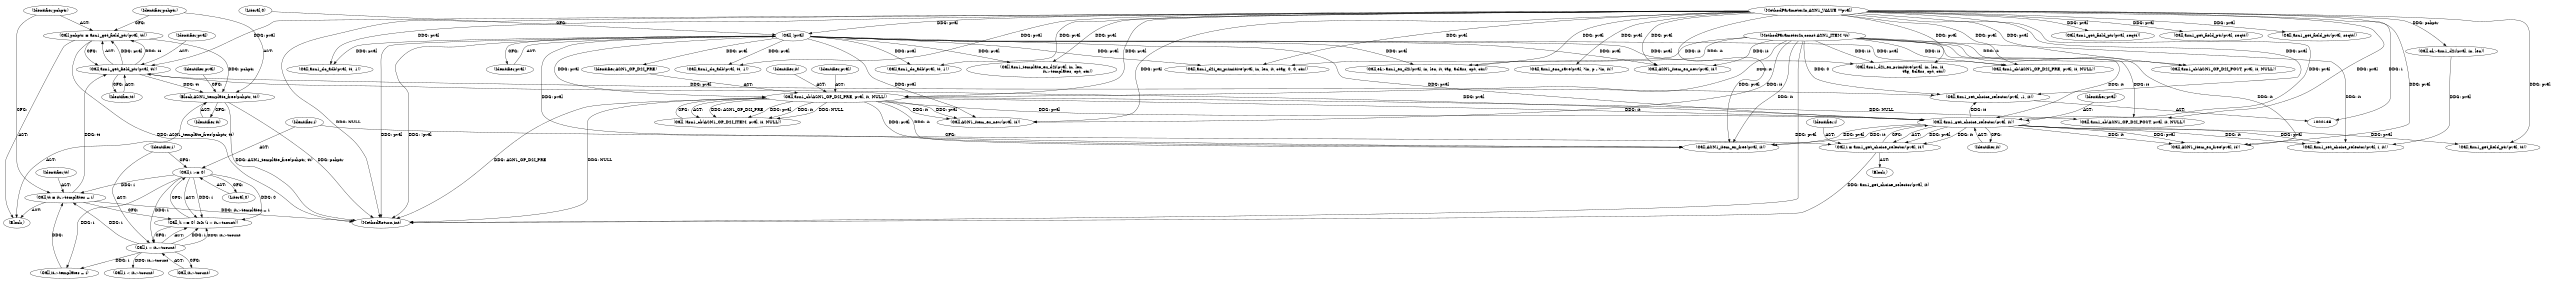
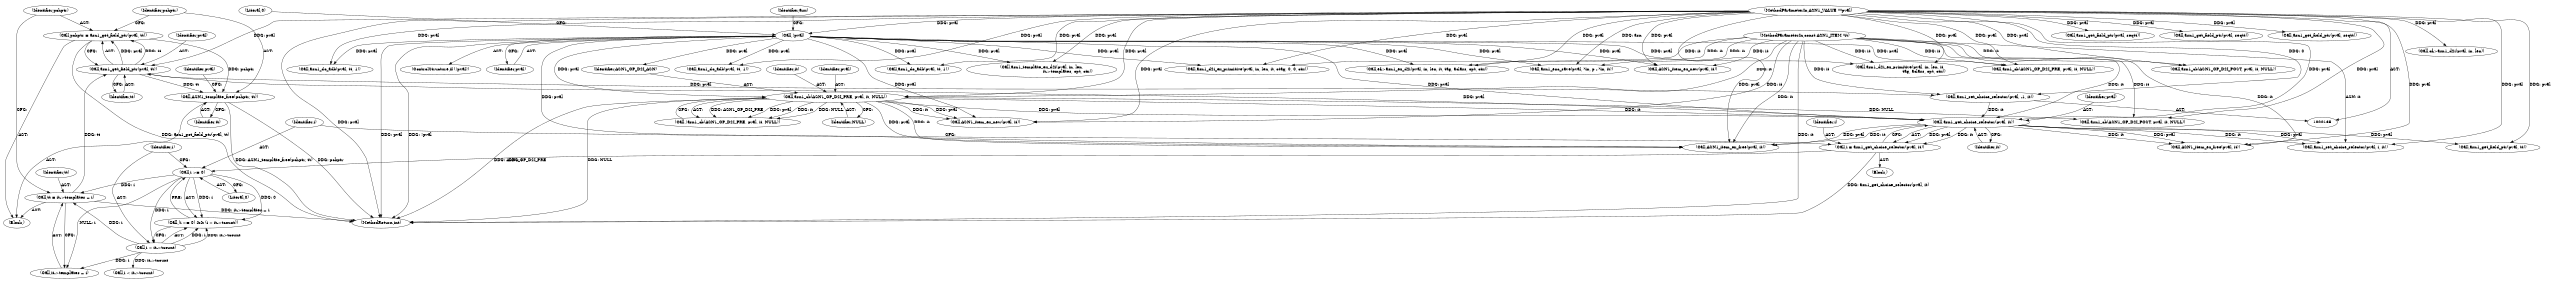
  digraph {
-   n1 [label="(Block,ASN1_template_free(pchptr, tt))"]
+   n1 [label="(Call,ASN1_template_free(pchptr, tt))"]
    n2 [label="(Block,)"]
    n3 [label="(Identifier,tt)"]
    n4 [label="(MethodReturn,int)"]
    n5 [label="(Call,pchptr = asn1_get_field_ptr(pval, tt))"]
    n6 [label="(Call,asn1_get_field_ptr(pval, tt))"]
    n7 [label="(Identifier,tt)"]
    n8 [label="(Call,asn1_set_choice_selector(pval, -1, it))"]
    1000135
    n10 [label="(Call,asn1_get_choice_selector(pval, it))"]
    n11 [label="(Call,i = asn1_get_choice_selector(pval, it))"]
    n12 [label="(Call,ASN1_item_ex_free(pval, it))"]
    n13 [label="(Identifier,it)"]
    n14 [label="(Call,asn1_get_field_ptr(pval, tt))"]
    n15 [label="(Call,ASN1_item_ex_free(pval, it))"]
    n16 [label="(Call,asn1_set_choice_selector(pval, i, it))"]
    n17 [label="(Call,i >= 0)"]
    n18 [label="(Block,)"]
    n19 [label="(Call,!pval)"]
    n20 [label="(Call,asn1_cb(ASN1_OP_D2I_PRE, pval, it, NULL))"]
+   n21 [label="(ControlStructure,if (!pval))"]
    n22 [label="(Call,asn1_d2i_ex_primitive(pval, in, len, it, otag, 0, 0, ctx))"]
    n23 [label="(Call,ef->asn1_ex_d2i(pval, in, len, it, tag, aclass, opt, ctx))"]
    n24 [label="(Call,asn1_do_adb(pval, tt, 1))"]
    n25 [label="(Call,asn1_do_adb(pval, tt, 1))"]
    n26 [label="(Call,asn1_enc_save(pval, *in, p - *in, it))"]
    n27 [label="(Call,asn1_do_adb(pval, tt, 1))"]
    n28 [label="(Call,asn1_d2i_ex_primitive(pval, in, len, it,\n                                     tag, aclass, opt, ctx))"]
    n29 [label="(Call,asn1_cb(ASN1_OP_D2I_PRE, pval, it, NULL))"]
    n30 [label="(Call,asn1_template_ex_d2i(pval, in, len,\n                                        it->templates, opt, ctx))"]
    n31 [label="(Identifier,pval)"]
    n32 [label="(Call,ASN1_item_ex_new(pval, it))"]
    n33 [label="(Call,ASN1_item_ex_new(pval, it))"]
-   n34 [label="(Identifier,ASN1_OP_D2I_PRE)"]
+   n34 [label="(Identifier,ASN1_OP_D2I_ASN)"]
    n35 [label="(Call,asn1_cb(ASN1_OP_D2I_POST, pval, it, NULL))"]
-   n36 [label="(Call,!asn1_cb(ASN1_OP_D2I_ITEM, pval, it, NULL))"]
+   n36 [label="(Call,!asn1_cb(ASN1_OP_D2I_PRE, pval, it, NULL))"]
+   n37 [label="(Identifier,NULL)"]
    n38 [label="(Call,cf->asn1_d2i(pval, in, len))"]
    n39 [label="(MethodParameterIn,ASN1_VALUE **pval)"]
    n40 [label="(Call,asn1_get_field_ptr(pval, seqtt))"]
    n41 [label="(Call,asn1_cb(ASN1_OP_D2I_POST, pval, it, NULL))"]
    n42 [label="(Call,asn1_get_field_ptr(pval, seqtt))"]
    n43 [label="(Call,asn1_get_field_ptr(pval, seqtt))"]
    n44 [label="(MethodParameterIn,const ASN1_ITEM *it)"]
    n45 [label="(Call,tt = it->templates + i)"]
    n46 [label="(Call,it->templates + i)"]
    n47 [label="(Call,i < it->tcount)"]
    n48 [label="(Call,(i >= 0) && (i < it->tcount))"]
    n49 [label="(Literal,0)"]
    n50 [label="(Call,i < it->tcount)"]
-   n51 [label="(Call,it->tcount)"]
    n52 [label="(Identifier,pval)"]
    n53 [label="(Identifier,pchptr)"]
    n54 [label="(Identifier,i)"]
    n55 [label="(Identifier,pval)"]
    n56 [label="(Identifier,pval)"]
    n57 [label="(Identifier,tt)"]
    n58 [label="(Identifier,pchptr)"]
+   n59 [label="(Identifier,aux)"]
    n60 [label="(Identifier,i)"]
    n61 [label="(Identifier,it)"]
    n62 [label="(Identifier,pval)"]
    n63 [label="(Identifier,i)"]
    n64 [label="(Literal,0)"]
    n1 -> n2 [label="AST: "]
    n1 -> n3 [label="CFG: "]
    n1 -> n4 [label="DDG: ASN1_template_free(pchptr, tt)"]
    n1 -> n4 [label="DDG: pchptr"]
    n3 -> n1 [label="AST: "]
    n5 -> n1 [label="DDG: pchptr"]
    n5 -> n2 [label="AST: "]
-   n5 -> n4 [label="DDG: ASN1_template_free(pchptr, tt)"]
+   n5 -> n4 [label="DDG: asn1_get_field_ptr(pval, tt)"]
    n5 -> n6 [label="CFG: "]
    n6 -> n1 [label="DDG: tt"]
    n6 -> n5 [label="AST: "]
    n6 -> n5 [label="DDG: pval"]
    n6 -> n5 [label="DDG: tt"]
    n6 -> n7 [label="CFG: "]
    n6 -> n8 [label="DDG: pval"]
    n7 -> n6 [label="AST: "]
    n8 -> 1000135 [label="AST: "]
    n10 -> n6 [label="DDG: pval"]
-   n10 -> n8 [label="DDG: it"]
+   n8 -> n10 [label="DDG: it"]
    n10 -> n11 [label="AST: "]
    n10 -> n11 [label="DDG: pval"]
    n10 -> n11 [label="DDG: it"]
    n10 -> n12 [label="DDG: pval"]
    n10 -> n12 [label="DDG: it"]
    n10 -> n13 [label="CFG: "]
    n10 -> n14 [label="DDG: pval"]
    n10 -> n15 [label="DDG: pval"]
    n10 -> n15 [label="DDG: it"]
    n10 -> n16 [label="DDG: pval"]
    n10 -> n16 [label="DDG: it"]
    n11 -> n4 [label="DDG: asn1_get_choice_selector(pval, it)"]
    n11 -> n10 [label="CFG: "]
+   n11 -> n17 [label="DDG: i"]
    n11 -> n18 [label="AST: "]
    n13 -> n10 [label="AST: "]
    n17 -> n45 [label="DDG: i"]
-   n17 -> n46 [label="DDG: i"]
+   n17 -> n46 [label="NULL: i"]
    n17 -> n47 [label="DDG: i"]
    n17 -> n48 [label="AST: "]
    n17 -> n48 [label="DDG: i"]
    n17 -> n48 [label="DDG: 0"]
    n17 -> n49 [label="CFG: "]
    n19 -> n4 [label="DDG: pval"]
    n19 -> n4 [label="DDG: !pval"]
    n19 -> n10 [label="DDG: pval"]
    n19 -> n15 [label="DDG: pval"]
    n19 -> n20 [label="DDG: pval"]
+   n19 -> n21 [label="AST: "]
    n19 -> n22 [label="DDG: pval"]
    n19 -> n23 [label="DDG: pval"]
    n19 -> n24 [label="DDG: pval"]
    n19 -> n25 [label="DDG: pval"]
+   n19 -> n26 [label="DDG: pval"]
    n19 -> n27 [label="DDG: pval"]
    n19 -> n28 [label="DDG: pval"]
    n19 -> n29 [label="DDG: pval"]
    n19 -> n30 [label="DDG: pval"]
    n19 -> n31 [label="CFG: "]
    n19 -> n32 [label="DDG: pval"]
    n19 -> n33 [label="DDG: pval"]
    n19 -> n34 [label="DDG: pval"]
    n20 -> n4 [label="DDG: ASN1_OP_D2I_PRE"]
    n20 -> n4 [label="DDG: NULL"]
    n20 -> n10 [label="DDG: pval"]
    n20 -> n10 [label="DDG: it"]
    n20 -> n15 [label="DDG: pval"]
    n20 -> n15 [label="DDG: it"]
    n20 -> n32 [label="DDG: pval"]
    n20 -> n32 [label="DDG: it"]
    n20 -> n35 [label="DDG: NULL"]
    n20 -> n36 [label="AST: "]
    n20 -> n36 [label="DDG: ASN1_OP_D2I_PRE"]
    n20 -> n36 [label="DDG: pval"]
    n20 -> n36 [label="DDG: it"]
    n20 -> n36 [label="DDG: NULL"]
+   n20 -> n37 [label="CFG: "]
    n31 -> n19 [label="AST: "]
    n34 -> n20 [label="AST: "]
    n36 -> n20 [label="CFG: "]
-   n39 -> n4 [label="DDG: NULL"]
+   n37 -> n20 [label="AST: "]
+   n39 -> n4 [label="DDG: pval"]
    n39 -> n6 [label="DDG: pval"]
-   n39 -> n8 [label="DDG: pval"]
-   n39 -> 1000135 [label="DDG: i"]
+   n39 -> n8 [label="DDG: 0"]
+   n39 -> 1000135 [label="AST: "]
    n39 -> n10 [label="DDG: pval"]
    n39 -> n12 [label="DDG: pval"]
    n39 -> n14 [label="DDG: pval"]
    n39 -> n15 [label="DDG: pval"]
-   n38 -> n16 [label="DDG: pval"]
+   n39 -> n16 [label="DDG: pval"]
    n39 -> n19 [label="DDG: pval"]
    n39 -> n20 [label="DDG: pval"]
    n39 -> n22 [label="DDG: pval"]
    n39 -> n23 [label="DDG: pval"]
    n39 -> n24 [label="DDG: pval"]
    n39 -> n25 [label="DDG: pval"]
-   n39 -> n26 [label="DDG: pval"]
+   n39 -> n26 [label="DDG: asn"]
    n39 -> n27 [label="DDG: pval"]
    n39 -> n28 [label="DDG: pval"]
    n39 -> n29 [label="DDG: pval"]
    n39 -> n30 [label="DDG: pval"]
    n39 -> n32 [label="DDG: pval"]
    n39 -> n33 [label="DDG: pval"]
    n39 -> n35 [label="DDG: pval"]
-   n39 -> n38 [label="DDG: pchptr"]
+   n39 -> n38 [label="DDG: pval"]
    n39 -> n40 [label="DDG: pval"]
    n39 -> n41 [label="DDG: pval"]
    n39 -> n42 [label="DDG: pval"]
    n39 -> n43 [label="DDG: pval"]
-   n44 -> n4 [label="DDG: pval"]
-   n44 -> n8 [label="DDG: 0"]
+   n44 -> n4 [label="DDG: it"]
+   n44 -> n8 [label="DDG: it"]
    n44 -> n10 [label="DDG: it"]
    n44 -> n12 [label="DDG: it"]
    n44 -> n15 [label="DDG: it"]
-   n44 -> n16 [label="DDG: it"]
+   n44 -> n16 [label="ASN: it"]
    n44 -> n20 [label="DDG: it"]
    n44 -> n22 [label="DDG: it"]
    n44 -> n23 [label="DDG: it"]
+   n44 -> n26 [label="DDG: it"]
    n44 -> n28 [label="DDG: it"]
    n44 -> n29 [label="DDG: it"]
    n44 -> n32 [label="DDG: it"]
    n44 -> n33 [label="DDG: it"]
    n44 -> n35 [label="DDG: it"]
    n44 -> n41 [label="DDG: it"]
    n45 -> n2 [label="AST: "]
    n45 -> n4 [label="DDG: it->templates + i"]
    n45 -> n6 [label="DDG: tt"]
-   n45 -> n48 [label="CFG: "]
-   n46 -> n45 [label="DDG: "]
+   n45 -> n46 [label="CFG: "]
+   n46 -> n45 [label="AST: "]
    n47 -> n45 [label="DDG: i"]
    n47 -> n46 [label="DDG: i"]
    n47 -> n48 [label="AST: "]
    n47 -> n48 [label="DDG: i"]
    n47 -> n48 [label="DDG: it->tcount"]
    n47 -> n50 [label="DDG: it->tcount"]
-   n47 -> n51 [label="CFG: "]
-   n48 -> n17 [label="CFG: "]
+   n48 -> n17 [label="PRE: "]
    n48 -> n47 [label="CFG: "]
    n49 -> n17 [label="AST: "]
-   n51 -> n47 [label="AST: "]
    n52 -> n1 [label="CFG: "]
    n53 -> n1 [label="AST: "]
    n53 -> n5 [label="CFG: "]
    n54 -> n11 [label="AST: "]
    n55 -> n10 [label="AST: "]
    n56 -> n6 [label="AST: "]
    n57 -> n45 [label="AST: "]
    n58 -> n5 [label="AST: "]
    n58 -> n45 [label="CFG: "]
+   n59 -> n19 [label="CFG: "]
    n60 -> n17 [label="CFG: "]
    n60 -> n47 [label="AST: "]
    n61 -> n20 [label="AST: "]
    n62 -> n20 [label="AST: "]
    n63 -> n11 [label="CFG: "]
    n63 -> n17 [label="AST: "]
    n64 -> n19 [label="CFG: "]
  }
